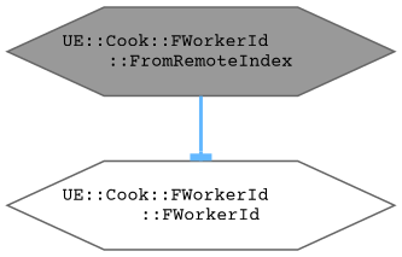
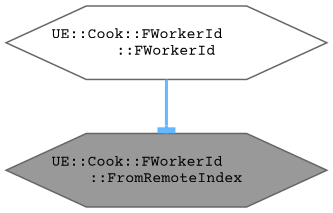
  digraph {
    rankdir=TB
    fontname="Courier Prime"
    node [fontname="Courier Prime" fontsize=10 shape=hexagon style=filled]
    n1 [color=gray40 fillcolor=grey60 fontcolor=black height=0.2 label="UE::Cook::FWorkerId\l::FromRemoteIndex" width=0.4]
    n2 [color=grey40 fillcolor=white height=0.2 label="UE::Cook::FWorkerId\l::FWorkerId" width=0.4]
-   n1 -> n2 [color=steelblue1 fontname="Courier Prime" fontsize=10 labelfontname=Helvetica labelfontsize=10 style=bold arrowhead=tee]
+   n2 -> n1 [color=steelblue1 fontname="Courier Prime" fontsize=10 labelfontname=Helvetica labelfontsize=10 style=bold arrowhead=tee]
  }
